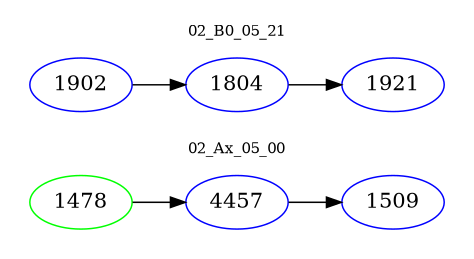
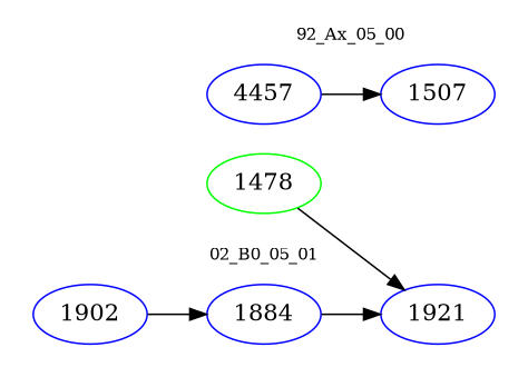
  digraph {
    rankdir=LR
    node [color=blue]
    edge [color=black]
    n1 [color=green label=1478]
    n2 [label=4457]
-   n3 [label=1509]
+   n3 [label=1507]
    n4 [label=1902]
-   n5 [label=1804]
+   n5 [label=1884]
    n6 [label=1921]
    subgraph cluster_1 {
      color=white
      fontsize=10
-     label="02_Ax_05_00"
+     label="92_Ax_05_00"
      n1
      n2
      n3
    }
    subgraph cluster_2 {
      color=white
      fontsize=10
-     label="02_B0_05_21"
+     label="02_B0_05_01"
      n4
      n5
      n6
    }
-   n1 -> n2
+   n1 -> n6
    n2 -> n3
    n4 -> n5
    n5 -> n6
  }
